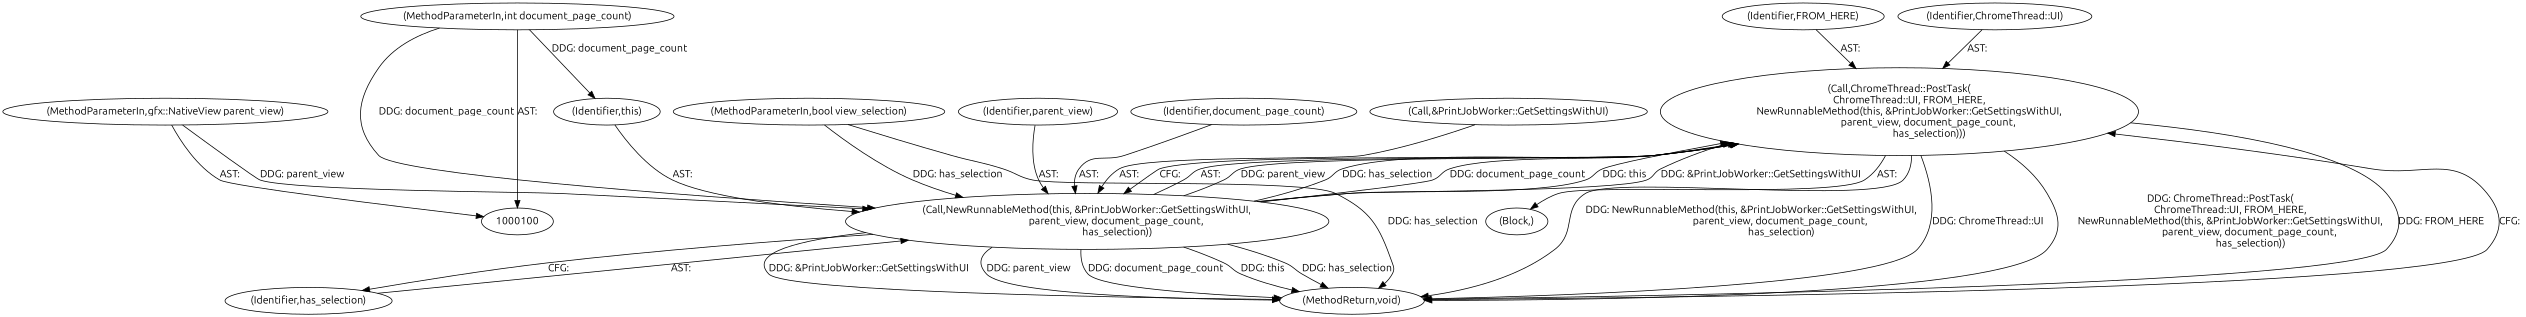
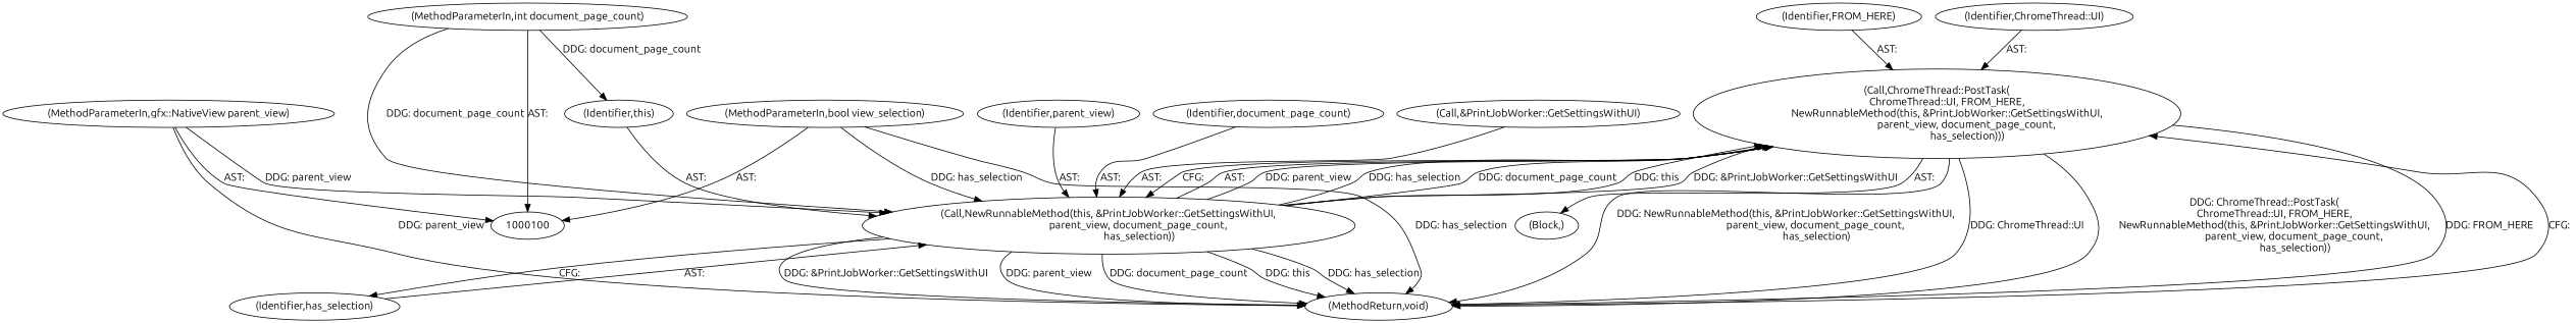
  digraph {
    fontname=Ubuntu
    node [fontname=Ubuntu]
    edge [fontname=Ubuntu]
    n1 [label="(Call,ChromeThread::PostTask(\n         ChromeThread::UI, FROM_HERE,\n         NewRunnableMethod(this, &PrintJobWorker::GetSettingsWithUI,\n                          parent_view, document_page_count,\n                           has_selection)))"]
    n2 [label="(Call,NewRunnableMethod(this, &PrintJobWorker::GetSettingsWithUI,\n                          parent_view, document_page_count,\n                           has_selection))"]
    n3 [label="(Block,)"]
    n4 [label="(MethodReturn,void)"]
    n5 [label="(Identifier,has_selection)"]
    n6 [label="(MethodParameterIn,gfx::NativeView parent_view)"]
    1000100
    n8 [label="(MethodParameterIn,int document_page_count)"]
    n9 [label="(Identifier,this)"]
    n10 [label="(MethodParameterIn,bool view_selection)"]
    n11 [label="(Identifier,parent_view)"]
    n12 [label="(Identifier,FROM_HERE)"]
    n13 [label="(Identifier,document_page_count)"]
    n14 [label="(Identifier,ChromeThread::UI)"]
    n15 [label="(Call,&PrintJobWorker::GetSettingsWithUI)"]
    n1 -> n2 [label="CFG: "]
    n1 -> n3 [label="AST: "]
    n1 -> n4 [label="DDG: NewRunnableMethod(this, &PrintJobWorker::GetSettingsWithUI,\n                          parent_view, document_page_count,\n                           has_selection)"]
    n1 -> n4 [label="DDG: ChromeThread::UI"]
    n1 -> n4 [label="DDG: ChromeThread::PostTask(\n         ChromeThread::UI, FROM_HERE,\n         NewRunnableMethod(this, &PrintJobWorker::GetSettingsWithUI,\n                          parent_view, document_page_count,\n                           has_selection))"]
    n1 -> n4 [label="DDG: FROM_HERE"]
    n2 -> n1 [label="AST: "]
    n2 -> n1 [label="DDG: parent_view"]
    n2 -> n1 [label="DDG: has_selection"]
    n2 -> n1 [label="DDG: document_page_count"]
    n2 -> n1 [label="DDG: this"]
    n2 -> n1 [label="DDG: &PrintJobWorker::GetSettingsWithUI"]
    n2 -> n4 [label="DDG: &PrintJobWorker::GetSettingsWithUI"]
    n2 -> n4 [label="DDG: parent_view"]
    n2 -> n4 [label="DDG: document_page_count"]
    n2 -> n4 [label="DDG: this"]
    n2 -> n4 [label="DDG: has_selection"]
    n2 -> n5 [label="CFG: "]
    n4 -> n1 [label="CFG: "]
    n5 -> n2 [label="AST: "]
    n6 -> n2 [label="DDG: parent_view"]
+   n6 -> n4 [label="DDG: parent_view"]
    n6 -> 1000100 [label="AST: "]
    n8 -> n2 [label="DDG: document_page_count"]
    n8 -> 1000100 [label="AST: "]
    n8 -> n9 [label="DDG: document_page_count"]
    n9 -> n2 [label="AST: "]
    n10 -> n2 [label="DDG: has_selection"]
    n10 -> n4 [label="DDG: has_selection"]
+   n10 -> 1000100 [label="AST: "]
    n11 -> n2 [label="AST: "]
    n12 -> n1 [label="AST: "]
    n13 -> n2 [label="AST: "]
    n14 -> n1 [label="AST: "]
    n15 -> n2 [label="AST: "]
  }
